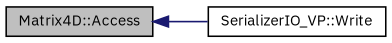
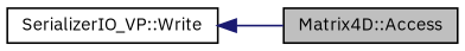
  digraph {
    rankdir=LR
    fontname="IBM Plex Sans"
    node [color=black fontname="IBM Plex Sans" fontsize=10 shape=record style=filled]
    n1 [fillcolor=grey75 fontcolor=black height=0.2 label="Matrix4D::Access" width=0.4]
    n2 [fillcolor=white height=0.2 label="SerializerIO_VP::Write" width=0.4]
-   n1 -> n2 [color=midnightblue dir=back fontname="IBM Plex Sans" fontsize=10 labelfontname=Helvetica labelfontsize=10 style=solid]
+   n2 -> n1 [color=midnightblue dir=back fontname="IBM Plex Sans" fontsize=10 labelfontname=Helvetica labelfontsize=10 style=solid]
  }
